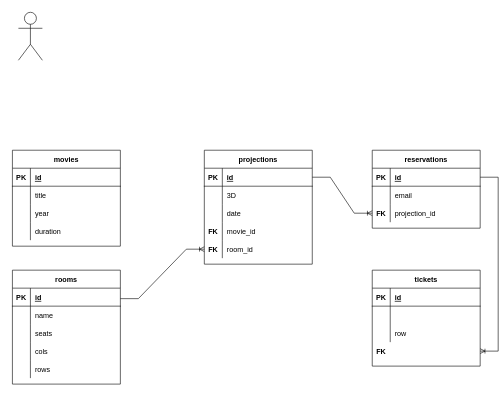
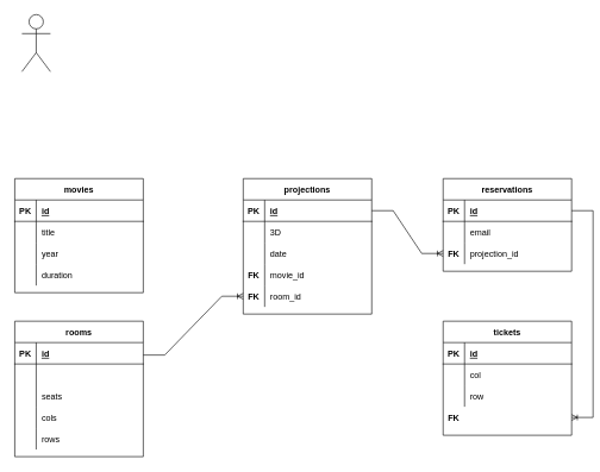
  <mxCell id="0" />
  <mxCell id="1" parent="0" />
  <mxCell id="2" value="&lt;div&gt;&lt;br&gt;&lt;/div&gt;" style="shape=umlActor;verticalLabelPosition=bottom;verticalAlign=top;html=1;outlineConnect=0;" vertex="1" parent="1"><mxGeometry x="30" y="20" width="40" height="80" as="geometry" /></mxCell>
  <mxCell id="3" value="movies" style="shape=table;startSize=30;container=1;collapsible=1;childLayout=tableLayout;fixedRows=1;rowLines=0;fontStyle=1;align=center;resizeLast=1;" vertex="1" parent="1"><mxGeometry x="20" y="250" width="180" height="160" as="geometry" /></mxCell>
  <mxCell id="4" value="" style="shape=partialRectangle;collapsible=0;dropTarget=0;pointerEvents=0;fillColor=none;top=0;left=0;bottom=1;right=0;points=[[0,0.5],[1,0.5]];portConstraint=eastwest;" vertex="1" parent="3"><mxGeometry y="30" width="180" height="30" as="geometry" /></mxCell>
  <mxCell id="5" value="PK" style="shape=partialRectangle;connectable=0;fillColor=none;top=0;left=0;bottom=0;right=0;fontStyle=1;overflow=hidden;" vertex="1" parent="4"><mxGeometry width="30" height="30" as="geometry"><mxRectangle width="30" height="30" as="alternateBounds" /></mxGeometry></mxCell>
  <mxCell id="6" value="id" style="shape=partialRectangle;connectable=0;fillColor=none;top=0;left=0;bottom=0;right=0;align=left;spacingLeft=6;fontStyle=5;overflow=hidden;" vertex="1" parent="4"><mxGeometry x="30" width="150" height="30" as="geometry"><mxRectangle width="150" height="30" as="alternateBounds" /></mxGeometry></mxCell>
  <mxCell id="7" value="" style="shape=partialRectangle;collapsible=0;dropTarget=0;pointerEvents=0;fillColor=none;top=0;left=0;bottom=0;right=0;points=[[0,0.5],[1,0.5]];portConstraint=eastwest;" vertex="1" parent="3"><mxGeometry y="60" width="180" height="30" as="geometry" /></mxCell>
  <mxCell id="8" value="" style="shape=partialRectangle;connectable=0;fillColor=none;top=0;left=0;bottom=0;right=0;editable=1;overflow=hidden;" vertex="1" parent="7"><mxGeometry width="30" height="30" as="geometry"><mxRectangle width="30" height="30" as="alternateBounds" /></mxGeometry></mxCell>
  <mxCell id="9" value="title" style="shape=partialRectangle;connectable=0;fillColor=none;top=0;left=0;bottom=0;right=0;align=left;spacingLeft=6;overflow=hidden;" vertex="1" parent="7"><mxGeometry x="30" width="150" height="30" as="geometry"><mxRectangle width="150" height="30" as="alternateBounds" /></mxGeometry></mxCell>
  <mxCell id="10" value="" style="shape=partialRectangle;collapsible=0;dropTarget=0;pointerEvents=0;fillColor=none;top=0;left=0;bottom=0;right=0;points=[[0,0.5],[1,0.5]];portConstraint=eastwest;" vertex="1" parent="3"><mxGeometry y="90" width="180" height="30" as="geometry" /></mxCell>
  <mxCell id="11" value="" style="shape=partialRectangle;connectable=0;fillColor=none;top=0;left=0;bottom=0;right=0;editable=1;overflow=hidden;" vertex="1" parent="10"><mxGeometry width="30" height="30" as="geometry"><mxRectangle width="30" height="30" as="alternateBounds" /></mxGeometry></mxCell>
  <mxCell id="12" value="year" style="shape=partialRectangle;connectable=0;fillColor=none;top=0;left=0;bottom=0;right=0;align=left;spacingLeft=6;overflow=hidden;" vertex="1" parent="10"><mxGeometry x="30" width="150" height="30" as="geometry"><mxRectangle width="150" height="30" as="alternateBounds" /></mxGeometry></mxCell>
  <mxCell id="13" value="" style="shape=partialRectangle;collapsible=0;dropTarget=0;pointerEvents=0;fillColor=none;top=0;left=0;bottom=0;right=0;points=[[0,0.5],[1,0.5]];portConstraint=eastwest;" vertex="1" parent="3"><mxGeometry y="120" width="180" height="30" as="geometry" /></mxCell>
  <mxCell id="14" value="" style="shape=partialRectangle;connectable=0;fillColor=none;top=0;left=0;bottom=0;right=0;editable=1;overflow=hidden;" vertex="1" parent="13"><mxGeometry width="30" height="30" as="geometry"><mxRectangle width="30" height="30" as="alternateBounds" /></mxGeometry></mxCell>
  <mxCell id="15" value="duration" style="shape=partialRectangle;connectable=0;fillColor=none;top=0;left=0;bottom=0;right=0;align=left;spacingLeft=6;overflow=hidden;" vertex="1" parent="13"><mxGeometry x="30" width="150" height="30" as="geometry"><mxRectangle width="150" height="30" as="alternateBounds" /></mxGeometry></mxCell>
  <mxCell id="16" value="projections" style="shape=table;startSize=30;container=1;collapsible=1;childLayout=tableLayout;fixedRows=1;rowLines=0;fontStyle=1;align=center;resizeLast=1;shadow=0;" vertex="1" parent="1"><mxGeometry x="340" y="250" width="180" height="190" as="geometry" /></mxCell>
  <mxCell id="17" value="" style="shape=partialRectangle;collapsible=0;dropTarget=0;pointerEvents=0;fillColor=none;top=0;left=0;bottom=1;right=0;points=[[0,0.5],[1,0.5]];portConstraint=eastwest;" vertex="1" parent="16"><mxGeometry y="30" width="180" height="30" as="geometry" /></mxCell>
  <mxCell id="18" value="PK" style="shape=partialRectangle;connectable=0;fillColor=none;top=0;left=0;bottom=0;right=0;fontStyle=1;overflow=hidden;" vertex="1" parent="17"><mxGeometry width="30" height="30" as="geometry"><mxRectangle width="30" height="30" as="alternateBounds" /></mxGeometry></mxCell>
  <mxCell id="19" value="id" style="shape=partialRectangle;connectable=0;fillColor=none;top=0;left=0;bottom=0;right=0;align=left;spacingLeft=6;fontStyle=5;overflow=hidden;" vertex="1" parent="17"><mxGeometry x="30" width="150" height="30" as="geometry"><mxRectangle width="150" height="30" as="alternateBounds" /></mxGeometry></mxCell>
  <mxCell id="20" value="" style="shape=partialRectangle;collapsible=0;dropTarget=0;pointerEvents=0;fillColor=none;top=0;left=0;bottom=0;right=0;points=[[0,0.5],[1,0.5]];portConstraint=eastwest;" vertex="1" parent="16"><mxGeometry y="60" width="180" height="30" as="geometry" /></mxCell>
  <mxCell id="21" value="" style="shape=partialRectangle;connectable=0;fillColor=none;top=0;left=0;bottom=0;right=0;editable=1;overflow=hidden;" vertex="1" parent="20"><mxGeometry width="30" height="30" as="geometry"><mxRectangle width="30" height="30" as="alternateBounds" /></mxGeometry></mxCell>
  <mxCell id="22" value="3D" style="shape=partialRectangle;connectable=0;fillColor=none;top=0;left=0;bottom=0;right=0;align=left;spacingLeft=6;overflow=hidden;" vertex="1" parent="20"><mxGeometry x="30" width="150" height="30" as="geometry"><mxRectangle width="150" height="30" as="alternateBounds" /></mxGeometry></mxCell>
  <mxCell id="23" value="" style="shape=partialRectangle;collapsible=0;dropTarget=0;pointerEvents=0;fillColor=none;top=0;left=0;bottom=0;right=0;points=[[0,0.5],[1,0.5]];portConstraint=eastwest;" vertex="1" parent="16"><mxGeometry y="90" width="180" height="30" as="geometry" /></mxCell>
  <mxCell id="24" value="" style="shape=partialRectangle;connectable=0;fillColor=none;top=0;left=0;bottom=0;right=0;editable=1;overflow=hidden;" vertex="1" parent="23"><mxGeometry width="30" height="30" as="geometry"><mxRectangle width="30" height="30" as="alternateBounds" /></mxGeometry></mxCell>
  <mxCell id="25" value="date" style="shape=partialRectangle;connectable=0;fillColor=none;top=0;left=0;bottom=0;right=0;align=left;spacingLeft=6;overflow=hidden;" vertex="1" parent="23"><mxGeometry x="30" width="150" height="30" as="geometry"><mxRectangle width="150" height="30" as="alternateBounds" /></mxGeometry></mxCell>
  <mxCell id="26" value="" style="shape=partialRectangle;collapsible=0;dropTarget=0;pointerEvents=0;fillColor=none;top=0;left=0;bottom=0;right=0;points=[[0,0.5],[1,0.5]];portConstraint=eastwest;" vertex="1" parent="16"><mxGeometry y="120" width="180" height="30" as="geometry" /></mxCell>
  <mxCell id="27" value="FK" style="shape=partialRectangle;connectable=0;fillColor=none;top=0;left=0;bottom=0;right=0;editable=1;overflow=hidden;fontStyle=1" vertex="1" parent="26"><mxGeometry width="30" height="30" as="geometry"><mxRectangle width="30" height="30" as="alternateBounds" /></mxGeometry></mxCell>
  <mxCell id="28" value="movie_id" style="shape=partialRectangle;connectable=0;fillColor=none;top=0;left=0;bottom=0;right=0;align=left;spacingLeft=6;overflow=hidden;" vertex="1" parent="26"><mxGeometry x="30" width="150" height="30" as="geometry"><mxRectangle width="150" height="30" as="alternateBounds" /></mxGeometry></mxCell>
  <mxCell id="29" style="shape=partialRectangle;collapsible=0;dropTarget=0;pointerEvents=0;fillColor=none;top=0;left=0;bottom=0;right=0;points=[[0,0.5],[1,0.5]];portConstraint=eastwest;" vertex="1" parent="16"><mxGeometry y="150" width="180" height="30" as="geometry" /></mxCell>
  <mxCell id="30" value="FK" style="shape=partialRectangle;connectable=0;fillColor=none;top=0;left=0;bottom=0;right=0;editable=1;overflow=hidden;fontStyle=1" vertex="1" parent="29"><mxGeometry width="30" height="30" as="geometry"><mxRectangle width="30" height="30" as="alternateBounds" /></mxGeometry></mxCell>
  <mxCell id="31" value="room_id" style="shape=partialRectangle;connectable=0;fillColor=none;top=0;left=0;bottom=0;right=0;align=left;spacingLeft=6;overflow=hidden;" vertex="1" parent="29"><mxGeometry x="30" width="150" height="30" as="geometry"><mxRectangle width="150" height="30" as="alternateBounds" /></mxGeometry></mxCell>
  <mxCell id="32" value="reservations" style="shape=table;startSize=30;container=1;collapsible=1;childLayout=tableLayout;fixedRows=1;rowLines=0;fontStyle=1;align=center;resizeLast=1;shadow=0;" vertex="1" parent="1"><mxGeometry x="620" y="250" width="180" height="130" as="geometry" /></mxCell>
  <mxCell id="33" value="" style="shape=partialRectangle;collapsible=0;dropTarget=0;pointerEvents=0;fillColor=none;top=0;left=0;bottom=1;right=0;points=[[0,0.5],[1,0.5]];portConstraint=eastwest;" vertex="1" parent="32"><mxGeometry y="30" width="180" height="30" as="geometry" /></mxCell>
  <mxCell id="34" value="PK" style="shape=partialRectangle;connectable=0;fillColor=none;top=0;left=0;bottom=0;right=0;fontStyle=1;overflow=hidden;" vertex="1" parent="33"><mxGeometry width="30" height="30" as="geometry"><mxRectangle width="30" height="30" as="alternateBounds" /></mxGeometry></mxCell>
  <mxCell id="35" value="id" style="shape=partialRectangle;connectable=0;fillColor=none;top=0;left=0;bottom=0;right=0;align=left;spacingLeft=6;fontStyle=5;overflow=hidden;" vertex="1" parent="33"><mxGeometry x="30" width="150" height="30" as="geometry"><mxRectangle width="150" height="30" as="alternateBounds" /></mxGeometry></mxCell>
  <mxCell id="36" value="" style="shape=partialRectangle;collapsible=0;dropTarget=0;pointerEvents=0;fillColor=none;top=0;left=0;bottom=0;right=0;points=[[0,0.5],[1,0.5]];portConstraint=eastwest;" vertex="1" parent="32"><mxGeometry y="60" width="180" height="30" as="geometry" /></mxCell>
  <mxCell id="37" value="" style="shape=partialRectangle;connectable=0;fillColor=none;top=0;left=0;bottom=0;right=0;editable=1;overflow=hidden;" vertex="1" parent="36"><mxGeometry width="30" height="30" as="geometry"><mxRectangle width="30" height="30" as="alternateBounds" /></mxGeometry></mxCell>
  <mxCell id="38" value="email" style="shape=partialRectangle;connectable=0;fillColor=none;top=0;left=0;bottom=0;right=0;align=left;spacingLeft=6;overflow=hidden;" vertex="1" parent="36"><mxGeometry x="30" width="150" height="30" as="geometry"><mxRectangle width="150" height="30" as="alternateBounds" /></mxGeometry></mxCell>
  <mxCell id="39" value="" style="shape=partialRectangle;collapsible=0;dropTarget=0;pointerEvents=0;fillColor=none;top=0;left=0;bottom=0;right=0;points=[[0,0.5],[1,0.5]];portConstraint=eastwest;" vertex="1" parent="32"><mxGeometry y="90" width="180" height="30" as="geometry" /></mxCell>
  <mxCell id="40" value="FK" style="shape=partialRectangle;connectable=0;fillColor=none;top=0;left=0;bottom=0;right=0;editable=1;overflow=hidden;fontStyle=1" vertex="1" parent="39"><mxGeometry width="30" height="30" as="geometry"><mxRectangle width="30" height="30" as="alternateBounds" /></mxGeometry></mxCell>
  <mxCell id="41" value="projection_id" style="shape=partialRectangle;connectable=0;fillColor=none;top=0;left=0;bottom=0;right=0;align=left;spacingLeft=6;overflow=hidden;" vertex="1" parent="39"><mxGeometry x="30" width="150" height="30" as="geometry"><mxRectangle width="150" height="30" as="alternateBounds" /></mxGeometry></mxCell>
  <mxCell id="42" value="rooms" style="shape=table;startSize=30;container=1;collapsible=1;childLayout=tableLayout;fixedRows=1;rowLines=0;fontStyle=1;align=center;resizeLast=1;shadow=0;" vertex="1" parent="1"><mxGeometry x="20" y="450" width="180" height="190" as="geometry" /></mxCell>
  <mxCell id="43" value="" style="shape=partialRectangle;collapsible=0;dropTarget=0;pointerEvents=0;fillColor=none;top=0;left=0;bottom=1;right=0;points=[[0,0.5],[1,0.5]];portConstraint=eastwest;shadow=0;" vertex="1" parent="42"><mxGeometry y="30" width="180" height="30" as="geometry" /></mxCell>
  <mxCell id="44" value="PK" style="shape=partialRectangle;connectable=0;fillColor=none;top=0;left=0;bottom=0;right=0;fontStyle=1;overflow=hidden;shadow=0;" vertex="1" parent="43"><mxGeometry width="30" height="30" as="geometry"><mxRectangle width="30" height="30" as="alternateBounds" /></mxGeometry></mxCell>
  <mxCell id="45" value="id" style="shape=partialRectangle;connectable=0;fillColor=none;top=0;left=0;bottom=0;right=0;align=left;spacingLeft=6;fontStyle=5;overflow=hidden;shadow=0;" vertex="1" parent="43"><mxGeometry x="30" width="150" height="30" as="geometry"><mxRectangle width="150" height="30" as="alternateBounds" /></mxGeometry></mxCell>
  <mxCell id="46" value="" style="shape=partialRectangle;collapsible=0;dropTarget=0;pointerEvents=0;fillColor=none;top=0;left=0;bottom=0;right=0;points=[[0,0.5],[1,0.5]];portConstraint=eastwest;shadow=0;" vertex="1" parent="42"><mxGeometry y="60" width="180" height="30" as="geometry" /></mxCell>
  <mxCell id="47" value="" style="shape=partialRectangle;connectable=0;fillColor=none;top=0;left=0;bottom=0;right=0;editable=1;overflow=hidden;shadow=0;" vertex="1" parent="46"><mxGeometry width="30" height="30" as="geometry"><mxRectangle width="30" height="30" as="alternateBounds" /></mxGeometry></mxCell>
- <mxCell id="48" value="name" style="shape=partialRectangle;connectable=0;fillColor=none;top=0;left=0;bottom=0;right=0;align=left;spacingLeft=6;overflow=hidden;shadow=0;" vertex="1" parent="46"><mxGeometry x="30" width="150" height="30" as="geometry"><mxRectangle width="150" height="30" as="alternateBounds" /></mxGeometry></mxCell>
  <mxCell id="49" value="" style="shape=partialRectangle;collapsible=0;dropTarget=0;pointerEvents=0;fillColor=none;top=0;left=0;bottom=0;right=0;points=[[0,0.5],[1,0.5]];portConstraint=eastwest;shadow=0;" vertex="1" parent="42"><mxGeometry y="90" width="180" height="30" as="geometry" /></mxCell>
  <mxCell id="50" value="" style="shape=partialRectangle;connectable=0;fillColor=none;top=0;left=0;bottom=0;right=0;editable=1;overflow=hidden;shadow=0;" vertex="1" parent="49"><mxGeometry width="30" height="30" as="geometry"><mxRectangle width="30" height="30" as="alternateBounds" /></mxGeometry></mxCell>
  <mxCell id="51" value="seats" style="shape=partialRectangle;connectable=0;fillColor=none;top=0;left=0;bottom=0;right=0;align=left;spacingLeft=6;overflow=hidden;shadow=0;" vertex="1" parent="49"><mxGeometry x="30" width="150" height="30" as="geometry"><mxRectangle width="150" height="30" as="alternateBounds" /></mxGeometry></mxCell>
  <mxCell id="52" value="" style="shape=partialRectangle;collapsible=0;dropTarget=0;pointerEvents=0;fillColor=none;top=0;left=0;bottom=0;right=0;points=[[0,0.5],[1,0.5]];portConstraint=eastwest;shadow=0;" vertex="1" parent="42"><mxGeometry y="120" width="180" height="30" as="geometry" /></mxCell>
  <mxCell id="53" value="" style="shape=partialRectangle;connectable=0;fillColor=none;top=0;left=0;bottom=0;right=0;editable=1;overflow=hidden;shadow=0;" vertex="1" parent="52"><mxGeometry width="30" height="30" as="geometry"><mxRectangle width="30" height="30" as="alternateBounds" /></mxGeometry></mxCell>
  <mxCell id="54" value="cols" style="shape=partialRectangle;connectable=0;fillColor=none;top=0;left=0;bottom=0;right=0;align=left;spacingLeft=6;overflow=hidden;shadow=0;" vertex="1" parent="52"><mxGeometry x="30" width="150" height="30" as="geometry"><mxRectangle width="150" height="30" as="alternateBounds" /></mxGeometry></mxCell>
  <mxCell id="55" style="shape=partialRectangle;collapsible=0;dropTarget=0;pointerEvents=0;fillColor=none;top=0;left=0;bottom=0;right=0;points=[[0,0.5],[1,0.5]];portConstraint=eastwest;shadow=0;" vertex="1" parent="42"><mxGeometry y="150" width="180" height="30" as="geometry" /></mxCell>
  <mxCell id="56" style="shape=partialRectangle;connectable=0;fillColor=none;top=0;left=0;bottom=0;right=0;editable=1;overflow=hidden;shadow=0;" vertex="1" parent="55"><mxGeometry width="30" height="30" as="geometry"><mxRectangle width="30" height="30" as="alternateBounds" /></mxGeometry></mxCell>
  <mxCell id="57" value="rows" style="shape=partialRectangle;connectable=0;fillColor=none;top=0;left=0;bottom=0;right=0;align=left;spacingLeft=6;overflow=hidden;shadow=0;" vertex="1" parent="55"><mxGeometry x="30" width="150" height="30" as="geometry"><mxRectangle width="150" height="30" as="alternateBounds" /></mxGeometry></mxCell>
  <mxCell id="58" value="tickets" style="shape=table;startSize=30;container=1;collapsible=1;childLayout=tableLayout;fixedRows=1;rowLines=0;fontStyle=1;align=center;resizeLast=1;shadow=0;" vertex="1" parent="1"><mxGeometry x="620" y="450" width="180" height="160" as="geometry" /></mxCell>
  <mxCell id="59" value="" style="shape=partialRectangle;collapsible=0;dropTarget=0;pointerEvents=0;fillColor=none;top=0;left=0;bottom=1;right=0;points=[[0,0.5],[1,0.5]];portConstraint=eastwest;" vertex="1" parent="58"><mxGeometry y="30" width="180" height="30" as="geometry" /></mxCell>
  <mxCell id="60" value="PK" style="shape=partialRectangle;connectable=0;fillColor=none;top=0;left=0;bottom=0;right=0;fontStyle=1;overflow=hidden;" vertex="1" parent="59"><mxGeometry width="30" height="30" as="geometry"><mxRectangle width="30" height="30" as="alternateBounds" /></mxGeometry></mxCell>
  <mxCell id="61" value="id" style="shape=partialRectangle;connectable=0;fillColor=none;top=0;left=0;bottom=0;right=0;align=left;spacingLeft=6;fontStyle=5;overflow=hidden;" vertex="1" parent="59"><mxGeometry x="30" width="150" height="30" as="geometry"><mxRectangle width="150" height="30" as="alternateBounds" /></mxGeometry></mxCell>
  <mxCell id="62" value="" style="shape=partialRectangle;collapsible=0;dropTarget=0;pointerEvents=0;fillColor=none;top=0;left=0;bottom=0;right=0;points=[[0,0.5],[1,0.5]];portConstraint=eastwest;" vertex="1" parent="58"><mxGeometry y="60" width="180" height="30" as="geometry" /></mxCell>
  <mxCell id="63" value="" style="shape=partialRectangle;connectable=0;fillColor=none;top=0;left=0;bottom=0;right=0;editable=1;overflow=hidden;" vertex="1" parent="62"><mxGeometry width="30" height="30" as="geometry"><mxRectangle width="30" height="30" as="alternateBounds" /></mxGeometry></mxCell>
+ <mxCell id="64" value="col" style="shape=partialRectangle;connectable=0;fillColor=none;top=0;left=0;bottom=0;right=0;align=left;spacingLeft=6;overflow=hidden;" vertex="1" parent="62"><mxGeometry x="30" width="150" height="30" as="geometry"><mxRectangle width="150" height="30" as="alternateBounds" /></mxGeometry></mxCell>
  <mxCell id="65" style="shape=partialRectangle;collapsible=0;dropTarget=0;pointerEvents=0;fillColor=none;top=0;left=0;bottom=0;right=0;points=[[0,0.5],[1,0.5]];portConstraint=eastwest;" vertex="1" parent="58"><mxGeometry y="90" width="180" height="30" as="geometry" /></mxCell>
  <mxCell id="66" style="shape=partialRectangle;connectable=0;fillColor=none;top=0;left=0;bottom=0;right=0;editable=1;overflow=hidden;" vertex="1" parent="65"><mxGeometry width="30" height="30" as="geometry"><mxRectangle width="30" height="30" as="alternateBounds" /></mxGeometry></mxCell>
  <mxCell id="67" value="row" style="shape=partialRectangle;connectable=0;fillColor=none;top=0;left=0;bottom=0;right=0;align=left;spacingLeft=6;overflow=hidden;" vertex="1" parent="65"><mxGeometry x="30" width="150" height="30" as="geometry"><mxRectangle width="150" height="30" as="alternateBounds" /></mxGeometry></mxCell>
  <mxCell id="68" value="" style="shape=partialRectangle;collapsible=0;dropTarget=0;pointerEvents=0;fillColor=none;top=0;left=0;bottom=0;right=0;points=[[0,0.5],[1,0.5]];portConstraint=eastwest;" vertex="1" parent="58"><mxGeometry y="120" width="180" height="30" as="geometry" /></mxCell>
  <mxCell id="69" value="FK" style="shape=partialRectangle;connectable=0;fillColor=none;top=0;left=0;bottom=0;right=0;editable=1;overflow=hidden;fontStyle=1" vertex="1" parent="68"><mxGeometry width="30" height="30" as="geometry"><mxRectangle width="30" height="30" as="alternateBounds" /></mxGeometry></mxCell>
  <mxCell id="70" value="" style="edgeStyle=entityRelationEdgeStyle;fontSize=12;html=1;endArrow=ERoneToMany;rounded=0;exitX=1;exitY=0.25;exitDx=0;exitDy=0;entryX=0;entryY=0.5;entryDx=0;entryDy=0;" edge="1" parent="1" source="42" target="29"><mxGeometry width="100" height="100" relative="1" as="geometry"><mxPoint x="390" y="320" as="sourcePoint" /><mxPoint x="490" y="220" as="targetPoint" /></mxGeometry></mxCell>
  <mxCell id="71" value="" style="edgeStyle=entityRelationEdgeStyle;fontSize=12;html=1;endArrow=ERoneToMany;rounded=0;exitX=1;exitY=0.5;exitDx=0;exitDy=0;entryX=0;entryY=0.5;entryDx=0;entryDy=0;" edge="1" parent="1" source="17" target="39"><mxGeometry width="100" height="100" relative="1" as="geometry"><mxPoint x="390" y="460" as="sourcePoint" /><mxPoint x="490" y="360" as="targetPoint" /></mxGeometry></mxCell>
  <mxCell id="72" value="" style="edgeStyle=entityRelationEdgeStyle;fontSize=12;html=1;endArrow=ERoneToMany;rounded=0;entryX=1;entryY=0.5;entryDx=0;entryDy=0;exitX=1;exitY=0.5;exitDx=0;exitDy=0;" edge="1" parent="1" source="33" target="68"><mxGeometry width="100" height="100" relative="1" as="geometry"><mxPoint x="390" y="460" as="sourcePoint" /><mxPoint x="490" y="360" as="targetPoint" /></mxGeometry></mxCell>
